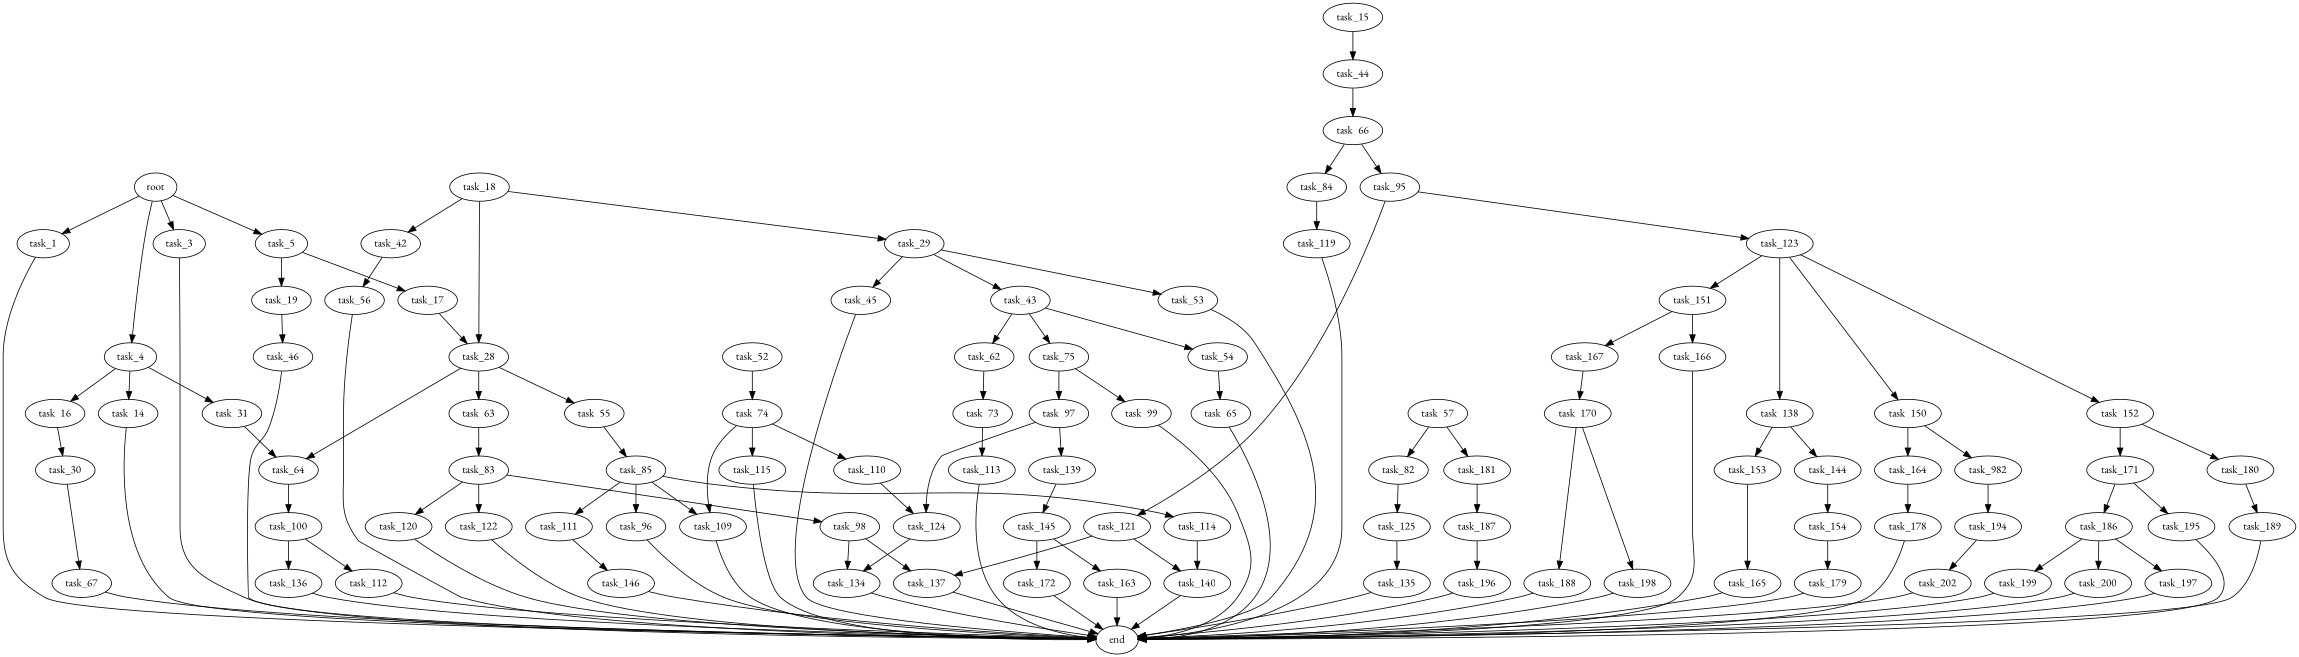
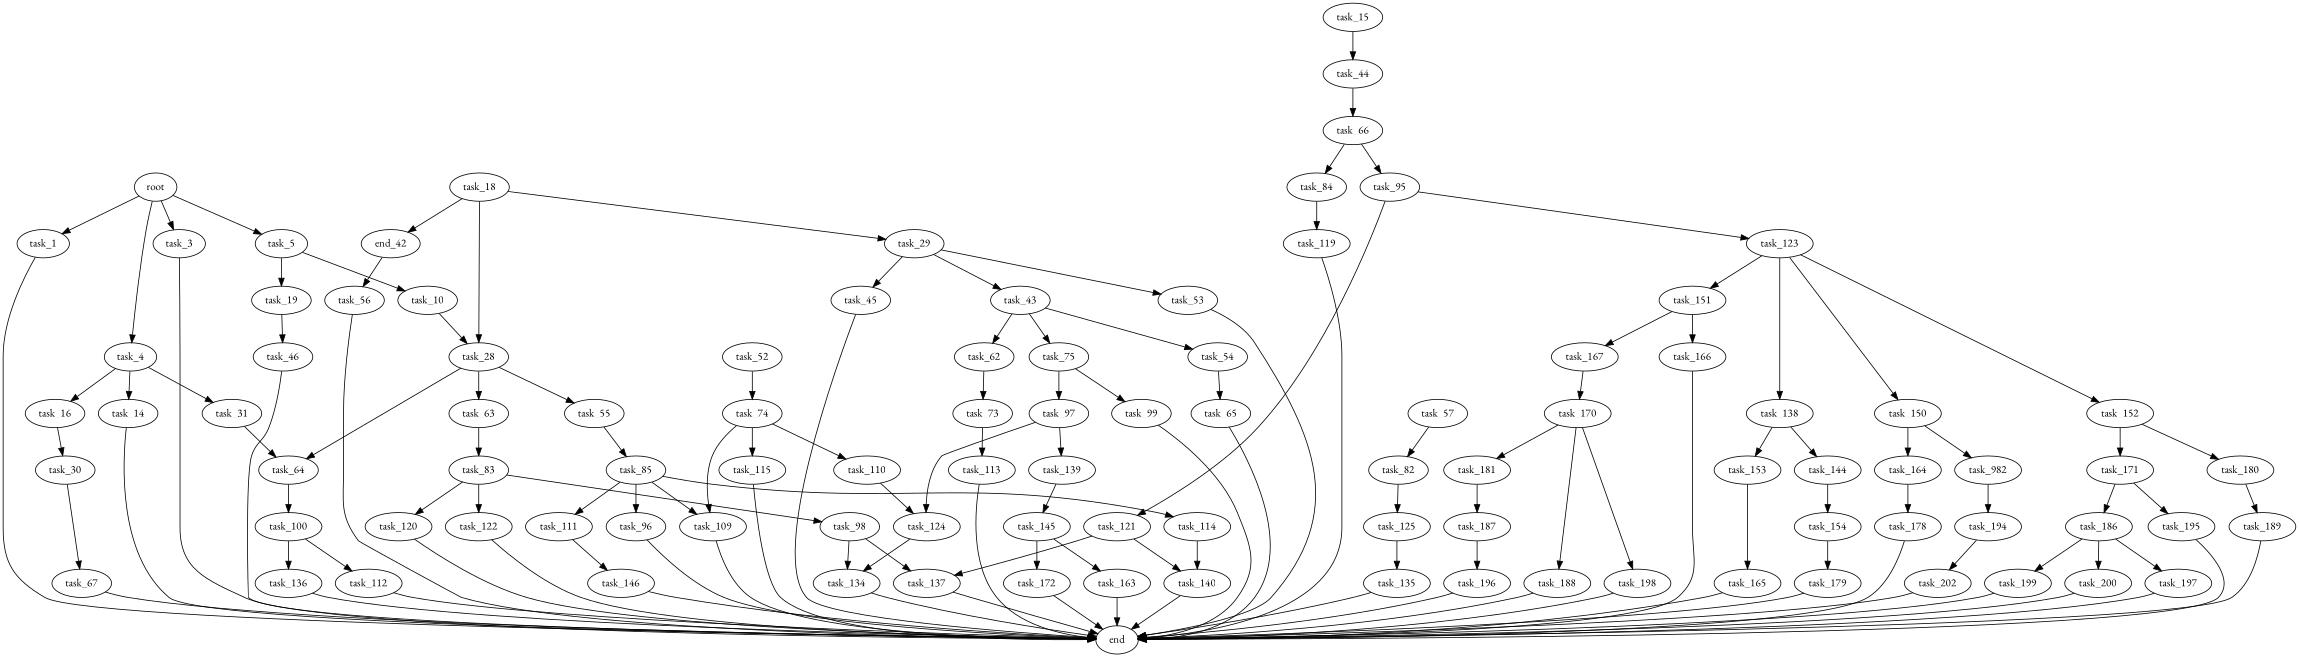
  digraph {
    fontname="EB Garamond"
    node [fontname="EB Garamond"]
    edge [fontname="EB Garamond"]
    root
    task_1
    task_3
    task_4
    task_5
    end
    task_14
    task_16
    task_31
-   task_17
+   task_17 [label=task_10]
    task_19
    task_15
    task_44
    task_18
    task_28
    task_29
-   task_42
+   task_42 [label=end_42]
    task_30
    task_64
    task_46
    task_66
    task_67
    task_55
    task_63
    task_43
    task_45
    task_53
    task_56
    task_52
    task_74
    task_57
    task_82
    task_85
    task_83
    task_100
    task_54
    task_62
    task_75
    task_65
    task_73
    task_97
    task_99
    task_84
    task_95
    task_109
    task_110
    task_115
    task_96
    task_111
    task_114
    task_125
    task_113
    task_98
    task_120
    task_122
    task_112
    task_136
    task_119
    task_121
    task_123
    task_124
    task_139
    task_135
    task_134
    task_137
    task_146
    task_140
    task_138
    task_150
    task_151
    task_152
    task_145
    task_144
    task_153
    task_164
    n76 [label=task_982]
    task_166
    task_167
    task_171
    task_180
    task_154
    task_165
    task_163
    task_172
    task_179
    task_178
    task_194
    task_170
    task_186
    task_195
    task_189
    task_181
    task_188
    task_198
    task_187
    task_197
    task_199
    task_200
    task_196
    task_202
    root -> task_1
    root -> task_3
    root -> task_4
    root -> task_5
    task_1 -> end
    task_3 -> end
    task_4 -> task_14
    task_4 -> task_16
    task_4 -> task_31
    task_5 -> task_17
    task_5 -> task_19
    task_14 -> end
    task_16 -> task_30
    task_31 -> task_64
    task_17 -> task_28
    task_19 -> task_46
    task_15 -> task_44
    task_44 -> task_66
    task_18 -> task_28
    task_18 -> task_29
    task_18 -> task_42
    task_28 -> task_64
    task_28 -> task_55
    task_28 -> task_63
    task_29 -> task_43
    task_29 -> task_45
    task_29 -> task_53
    task_42 -> task_56
    task_30 -> task_67
    task_64 -> task_100
    task_46 -> end
    task_66 -> task_84
    task_66 -> task_95
    task_67 -> end
    task_55 -> task_85
    task_63 -> task_83
    task_43 -> task_54
    task_43 -> task_62
    task_43 -> task_75
    task_45 -> end
    task_53 -> end
    task_56 -> end
    task_52 -> task_74
    task_74 -> task_109
    task_74 -> task_110
    task_74 -> task_115
    task_57 -> task_82
    task_82 -> task_125
    task_85 -> task_109
    task_85 -> task_96
    task_85 -> task_111
    task_85 -> task_114
    task_83 -> task_98
    task_83 -> task_120
    task_83 -> task_122
    task_100 -> task_112
    task_100 -> task_136
    task_54 -> task_65
    task_62 -> task_73
    task_75 -> task_97
    task_75 -> task_99
    task_65 -> end
    task_73 -> task_113
    task_97 -> task_124
    task_97 -> task_139
    task_99 -> end
    task_84 -> task_119
    task_95 -> task_121
    task_95 -> task_123
    task_109 -> end
    task_110 -> task_124
    task_115 -> end
    task_96 -> end
    task_111 -> task_146
    task_114 -> task_140
    task_125 -> task_135
    task_113 -> end
    task_98 -> task_134
    task_98 -> task_137
    task_120 -> end
    task_122 -> end
    task_112 -> end
    task_136 -> end
    task_119 -> end
    task_121 -> task_137
    task_121 -> task_140
    task_123 -> task_138
    task_123 -> task_150
    task_123 -> task_151
    task_123 -> task_152
    task_124 -> task_134
    task_139 -> task_145
    task_135 -> end
    task_134 -> end
    task_137 -> end
    task_146 -> end
    task_140 -> end
    task_138 -> task_144
    task_138 -> task_153
    task_150 -> task_164
    task_150 -> n76
    task_151 -> task_166
    task_151 -> task_167
    task_152 -> task_171
    task_152 -> task_180
    task_145 -> task_163
    task_145 -> task_172
    task_144 -> task_154
    task_153 -> task_165
    task_164 -> task_178
    n76 -> task_194
    task_166 -> end
    task_167 -> task_170
    task_171 -> task_186
    task_171 -> task_195
    task_180 -> task_189
    task_154 -> task_179
    task_165 -> end
    task_163 -> end
    task_172 -> end
    task_179 -> end
    task_178 -> end
    task_194 -> task_202
-   task_57 -> task_181
+   task_170 -> task_181
    task_170 -> task_188
    task_170 -> task_198
    task_186 -> task_197
    task_186 -> task_199
    task_186 -> task_200
    task_195 -> end
    task_189 -> end
    task_181 -> task_187
    task_188 -> end
    task_198 -> end
    task_187 -> task_196
    task_197 -> end
    task_199 -> end
    task_200 -> end
    task_196 -> end
    task_202 -> end
  }
